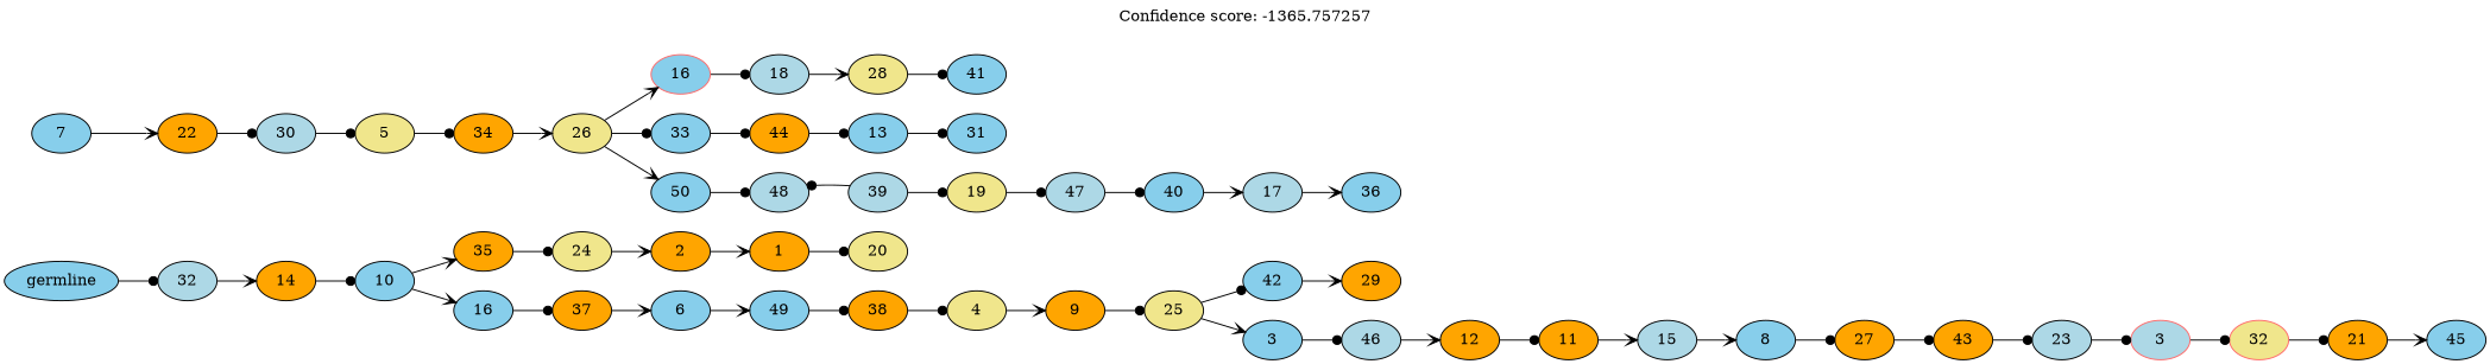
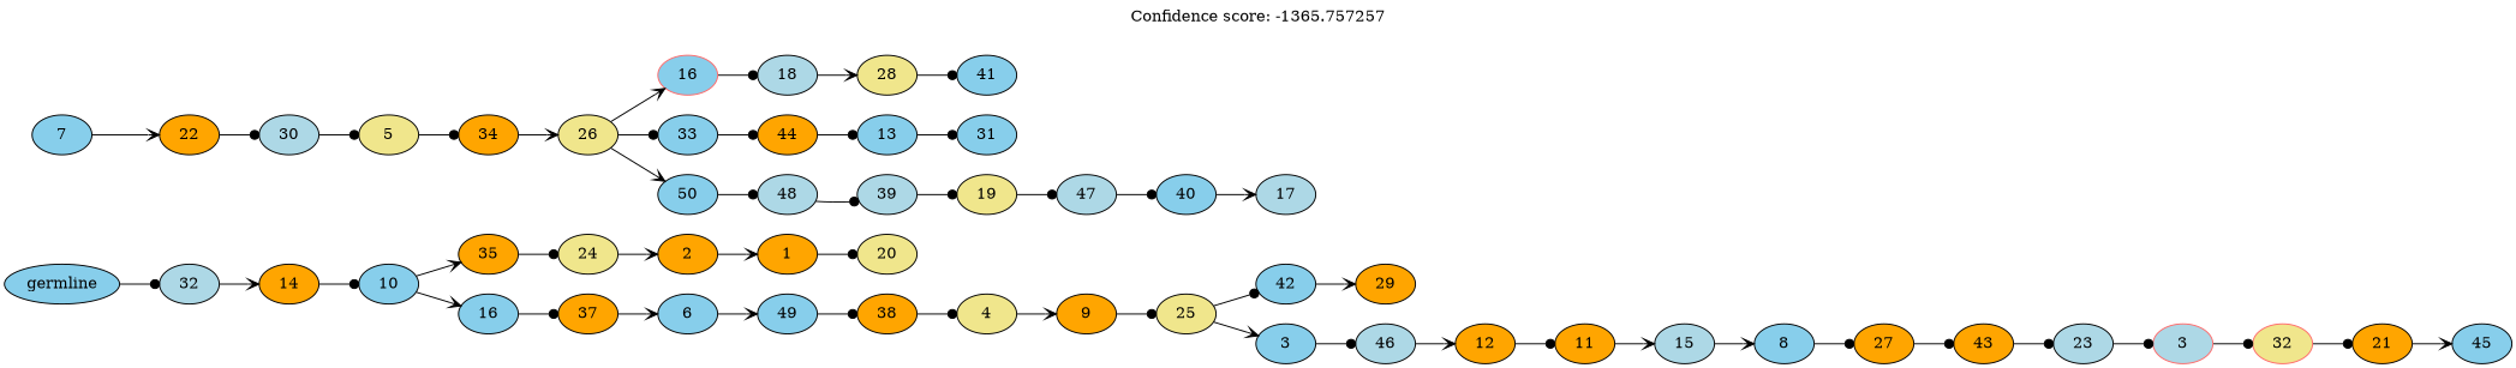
  digraph {
    label="Confidence score: -1365.757257"
    labelloc=t
    rankdir=LR
    node [fillcolor=skyblue style=filled]
    edge [arrowhead=dot]
    n1 [fillcolor=orange label=1]
    n2 [fillcolor=khaki label=20]
    n3 [fillcolor=orange label=2]
    n4 [fillcolor=khaki label=24]
    n5 [fillcolor=orange label=35]
    n6 [fillcolor=khaki label=28]
    n7 [label=41]
    n8 [fillcolor=lightblue label=18]
    n9 [color=indianred1 label=16]
    n10 [label=13]
    n11 [label=31]
    n12 [fillcolor=orange label=44]
    n13 [label=33]
    n14 [fillcolor=lightblue label=17]
-   n15 [label=36]
    n16 [label=40]
    n17 [fillcolor=lightblue label=47]
    n18 [fillcolor=khaki label=19]
    n19 [fillcolor=lightblue label=39]
    n20 [fillcolor=lightblue label=48]
    n21 [label=50]
    n22 [fillcolor=khaki label=26]
    n23 [fillcolor=orange label=34]
    n24 [fillcolor=khaki label=5]
    n25 [fillcolor=lightblue label=30]
    n26 [fillcolor=orange label=22]
    n27 [label=7]
    n28 [fillcolor=orange label=29]
    n29 [label=42]
    n30 [fillcolor=orange label=21]
    n31 [label=45]
    n32 [color=indianred1 fillcolor=khaki label=32]
    n33 [color=indianred1 fillcolor=lightblue label=3]
    n34 [fillcolor=lightblue label=23]
    n35 [fillcolor=orange label=43]
    n36 [fillcolor=orange label=27]
    n37 [label=8]
    n38 [fillcolor=lightblue label=15]
    n39 [fillcolor=orange label=11]
    n40 [fillcolor=orange label=12]
    n41 [fillcolor=lightblue label=46]
    n42 [label=3]
    n43 [fillcolor=khaki label=25]
    n44 [fillcolor=orange label=9]
    n45 [fillcolor=khaki label=4]
    n46 [fillcolor=orange label=38]
    n47 [label=49]
    n48 [label=6]
    n49 [fillcolor=orange label=37]
    n50 [label=16]
    n51 [label=10]
    n52 [fillcolor=orange label=14]
    n53 [fillcolor=lightblue label=32]
    n54 [label=germline]
    n1 -> n2
    n3 -> n1 [arrowhead=vee]
    n4 -> n3 [arrowhead=vee]
    n5 -> n4
    n6 -> n7
    n8 -> n6 [arrowhead=vee]
    n9 -> n8
    n10 -> n11
    n12 -> n10
    n13 -> n12
-   n14 -> n15 [arrowhead=vee]
    n16 -> n14 [arrowhead=vee]
    n17 -> n16
    n18 -> n17
    n19 -> n18
-   n19 -> n20
+   n20 -> n19
    n21 -> n20
    n22 -> n9 [arrowhead=vee]
    n22 -> n13
    n22 -> n21 [arrowhead=vee]
    n23 -> n22 [arrowhead=vee]
    n24 -> n23
    n25 -> n24
    n26 -> n25
    n27 -> n26 [arrowhead=vee]
    n29 -> n28 [arrowhead=vee]
    n30 -> n31 [arrowhead=vee]
    n32 -> n30
    n33 -> n32
    n34 -> n33
    n35 -> n34
    n36 -> n35
    n37 -> n36
    n38 -> n37 [arrowhead=vee]
    n39 -> n38 [arrowhead=vee]
    n40 -> n39
    n41 -> n40 [arrowhead=vee]
    n42 -> n41
    n43 -> n29
    n43 -> n42 [arrowhead=vee]
    n44 -> n43
    n45 -> n44 [arrowhead=vee]
    n46 -> n45
    n47 -> n46
    n48 -> n47 [arrowhead=vee]
    n49 -> n48 [arrowhead=vee]
    n50 -> n49
    n51 -> n5 [arrowhead=vee]
    n51 -> n50 [arrowhead=vee]
    n52 -> n51
    n53 -> n52 [arrowhead=vee]
    n54 -> n53
  }
